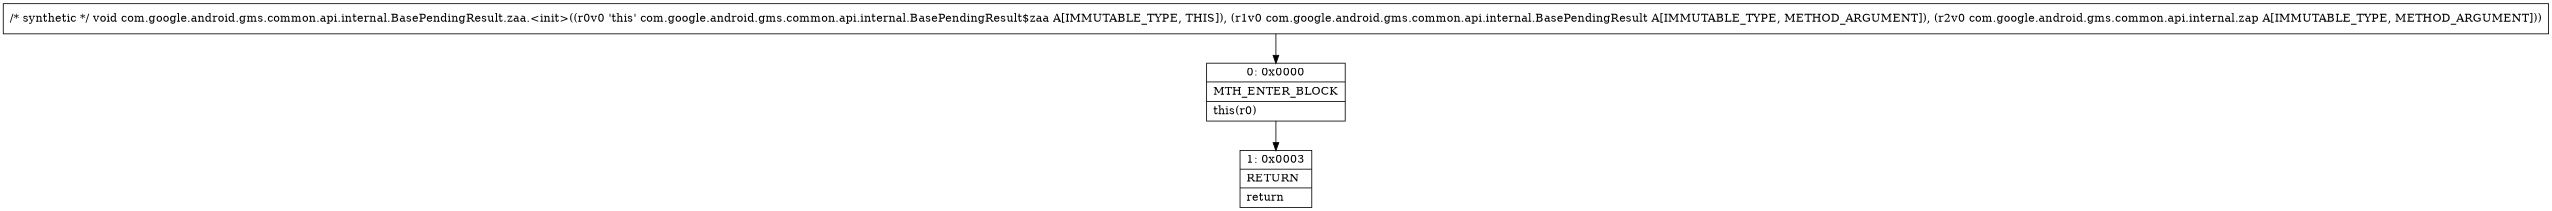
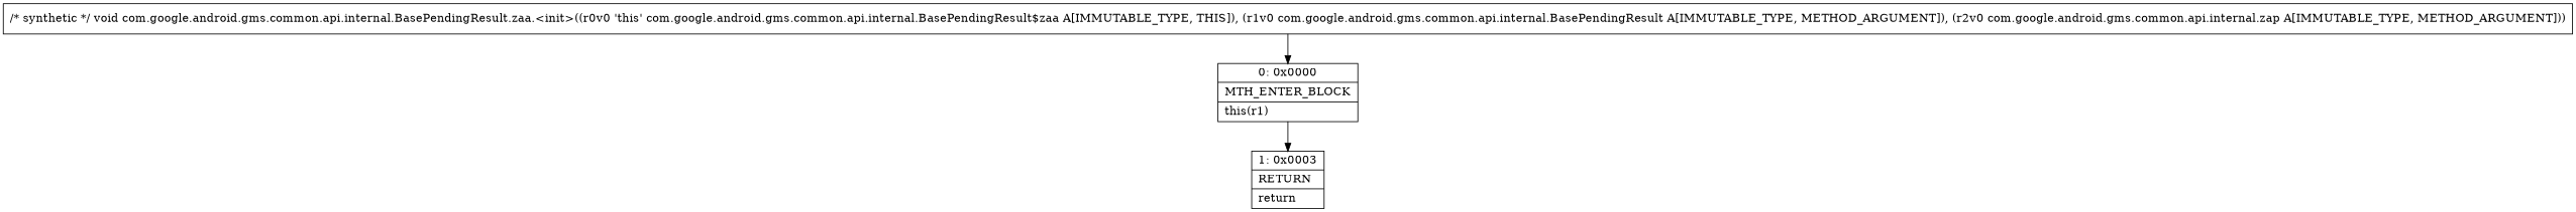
  digraph {
    node [shape=record]
-   n1 [label="{0\:\ 0x0000|MTH_ENTER_BLOCK\l|this(r0)\l}"]
+   n1 [label="{0\:\ 0x0000|MTH_ENTER_BLOCK\l|this(r1)\l}"]
    n2 [label="{1\:\ 0x0003|RETURN\l|return\l}"]
    n3 [label="{\/* synthetic *\/ void com.google.android.gms.common.api.internal.BasePendingResult.zaa.\<init\>((r0v0 'this' com.google.android.gms.common.api.internal.BasePendingResult$zaa A[IMMUTABLE_TYPE, THIS]), (r1v0 com.google.android.gms.common.api.internal.BasePendingResult A[IMMUTABLE_TYPE, METHOD_ARGUMENT]), (r2v0 com.google.android.gms.common.api.internal.zap A[IMMUTABLE_TYPE, METHOD_ARGUMENT])) }"]
    n1 -> n2
    n3 -> n1
  }
